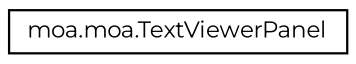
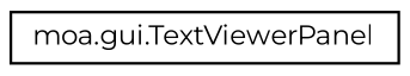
  digraph {
    rankdir=LR
    fontname=Montserrat
-   n1 [color=black fillcolor=white fontname=Montserrat fontsize=10 height=0.2 label="moa.moa.TextViewerPanel" shape=record style=filled width=0.4]
+   n1 [color=black fillcolor=white fontname=Montserrat fontsize=10 height=0.2 label="moa.gui.TextViewerPanel" shape=record style=filled width=0.4]
  }
